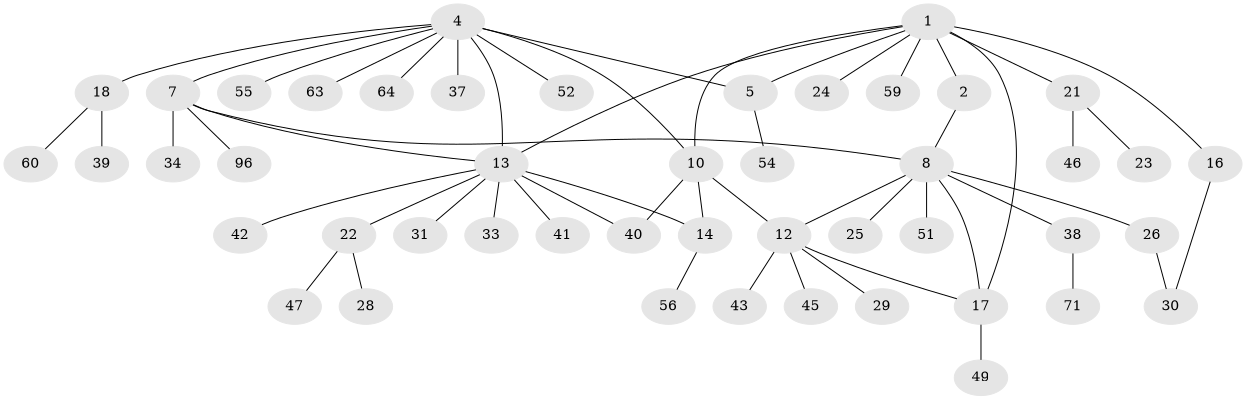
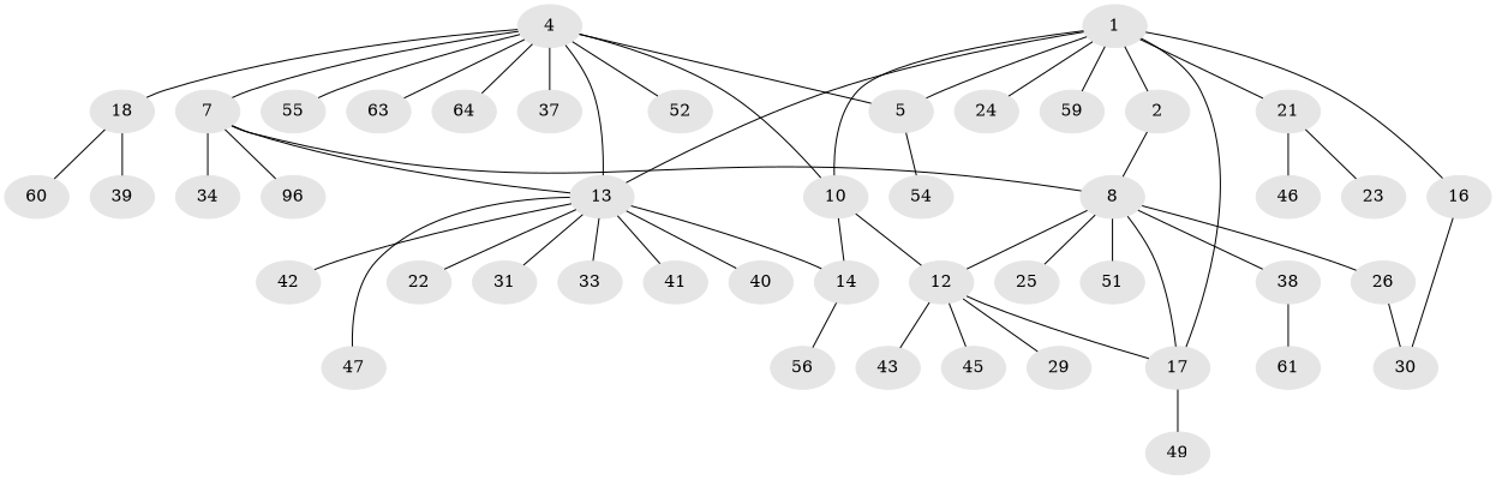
  graph {
    node [color=gray90 style=filled]
    1 [super="+3"]
    2 [super="+53"]
    5 [super="+6"]
    10 [super="+11"]
    13 [super="+15"]
    16
    21 [super="+35"]
    24
    59
    17
    8 [super="+19"]
    54
    12 [super="+57"]
    14
    40
    22 [super="+32"]
    31 [super="+50"]
    33
    41
    42
    47
    30 [super="+48"]
    23
    46
    26
    25 [super="+58"]
    38
    51
    4 [super="+27"]
    7 [super="+9"]
    18 [super="+20"]
    37
    52
    55
    63
    64
    34
    n38 [label=96 super="+44"]
    39
    60
    29
    43
    45
    49
-   61 [label=71]
+   61
    56
-   28 [super="+62"]
    1 -- 2 [weight=2]
    1 -- 5
    1 -- 10
    1 -- 13
    1 -- 16
    1 -- 21
    1 -- 24
    1 -- 59
    1 -- 17
    2 -- 8
    5 -- 54
    10 -- 12 [weight=2]
    10 -- 14
-   10 -- 40
    13 -- 14 [weight=2]
    13 -- 40
    13 -- 22
    13 -- 31
    13 -- 33
    13 -- 41
    13 -- 42
-   22 -- 47
+   13 -- 47
    16 -- 30
    21 -- 23
    21 -- 46
    17 -- 49
    8 -- 17
    8 -- 12
    8 -- 26
    8 -- 25
    8 -- 38
    8 -- 51
    12 -- 17
    12 -- 29
    12 -- 43
    12 -- 45
    14 -- 56
-   22 -- 28
    26 -- 30
    38 -- 61
    4 -- 5 [weight=2]
    4 -- 10
    4 -- 13
    4 -- 7
    4 -- 18
    4 -- 37
    4 -- 52
    4 -- 55
    4 -- 63
    4 -- 64
    7 -- 13
    7 -- 8 [weight=2]
    7 -- 34
    7 -- n38
    18 -- 39
    18 -- 60
  }
